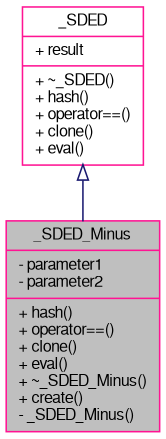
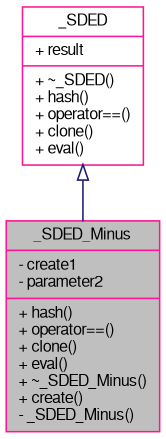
  digraph {
    node [color=deeppink fontname=FreeSans fontsize=10 shape=record style=filled]
-   n1 [fillcolor=grey75 fontcolor=black height=0.2 label="{_SDED_Minus\n|- parameter1\l- parameter2\l|+ hash()\l+ operator==()\l+ clone()\l+ eval()\l+ ~_SDED_Minus()\l+ create()\l- _SDED_Minus()\l}" width=0.4]
+   n1 [fillcolor=grey75 fontcolor=black height=0.2 label="{_SDED_Minus\n|- create1\l- parameter2\l|+ hash()\l+ operator==()\l+ clone()\l+ eval()\l+ ~_SDED_Minus()\l+ create()\l- _SDED_Minus()\l}" width=0.4]
    n2 [fillcolor=white height=0.2 label="{_SDED\n|+ result\l|+ ~_SDED()\l+ hash()\l+ operator==()\l+ clone()\l+ eval()\l}" width=0.4]
    n2 -> n1 [arrowtail=onormal color=midnightblue dir=back fontname=FreeSans fontsize=10 labelfontname=FreeSans labelfontsize=10 style=solid]
  }
